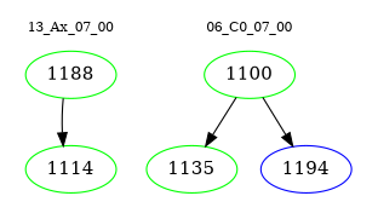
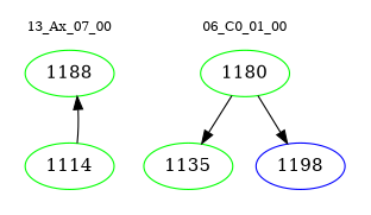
  digraph {
    node [color=green]
    edge [color=black]
    n1 [label=1188]
    n2 [label=1114]
-   n3 [label=1100]
+   n3 [label=1180]
    n4 [label=1135]
-   n5 [color=blue label=1194]
+   n5 [color=blue label=1198]
    subgraph cluster_1 {
      color=white
      fontsize=10
      label="13_Ax_07_00"
      n1
      n2
    }
    subgraph cluster_2 {
      color=white
      fontsize=10
-     label="06_C0_07_00"
+     label="06_C0_01_00"
      n3
      n4
      n5
    }
-   n1 -> n2
+   n2 -> n1
    n3 -> n4
    n3 -> n5
  }
